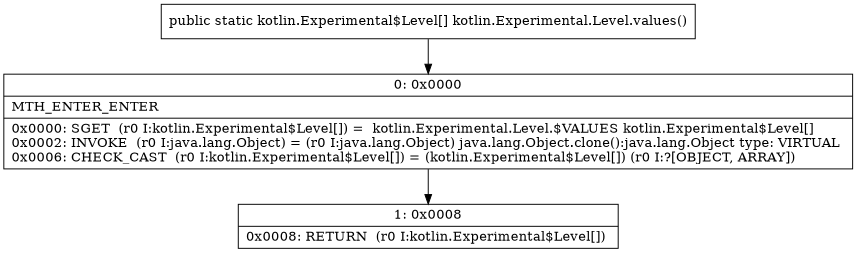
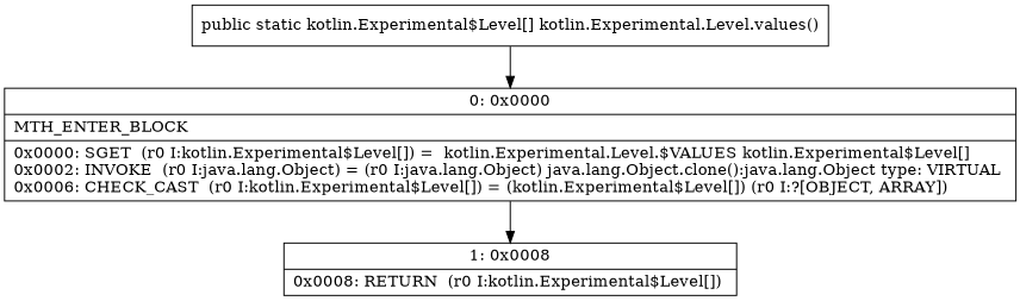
  digraph {
    node [shape=record]
-   n1 [label="{0\:\ 0x0000|MTH_ENTER_ENTER\l|0x0000: SGET  (r0 I:kotlin.Experimental$Level[]) =  kotlin.Experimental.Level.$VALUES kotlin.Experimental$Level[] \l0x0002: INVOKE  (r0 I:java.lang.Object) = (r0 I:java.lang.Object) java.lang.Object.clone():java.lang.Object type: VIRTUAL \l0x0006: CHECK_CAST  (r0 I:kotlin.Experimental$Level[]) = (kotlin.Experimental$Level[]) (r0 I:?[OBJECT, ARRAY]) \l}"]
+   n1 [label="{0\:\ 0x0000|MTH_ENTER_BLOCK\l|0x0000: SGET  (r0 I:kotlin.Experimental$Level[]) =  kotlin.Experimental.Level.$VALUES kotlin.Experimental$Level[] \l0x0002: INVOKE  (r0 I:java.lang.Object) = (r0 I:java.lang.Object) java.lang.Object.clone():java.lang.Object type: VIRTUAL \l0x0006: CHECK_CAST  (r0 I:kotlin.Experimental$Level[]) = (kotlin.Experimental$Level[]) (r0 I:?[OBJECT, ARRAY]) \l}"]
    n2 [label="{1\:\ 0x0008|0x0008: RETURN  (r0 I:kotlin.Experimental$Level[]) \l}"]
    n3 [label="{public static kotlin.Experimental$Level[] kotlin.Experimental.Level.values() }"]
    n1 -> n2
    n3 -> n1
  }
